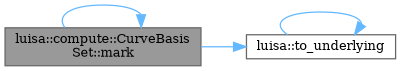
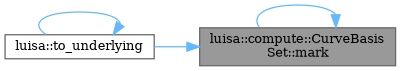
  digraph {
    rankdir=LR
    fontname="DejaVu Serif"
    node [fontname="DejaVu Serif" fontsize=10 shape=box style=filled]
    edge [color=steelblue1 fontname="DejaVu Serif" fontsize=10 labelfontname=Helvetica labelfontsize=10 style=solid]
    n1 [color=gray40 fillcolor=grey60 fontcolor=black height=0.2 label="luisa::compute::CurveBasis\lSet::mark" width=0.4]
    n2 [color=grey40 fillcolor=white height=0.2 label="luisa::to_underlying" width=0.4]
    n1 -> n1
-   n1 -> n2
+   n2 -> n1
    n2 -> n2
  }
